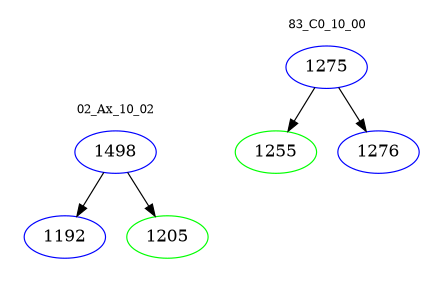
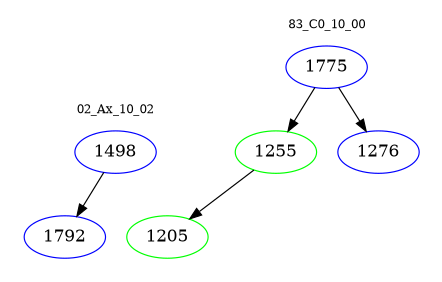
  digraph {
    fontname="DejaVu Serif"
    node [color=blue fontname="DejaVu Serif"]
    edge [color=black fontname="DejaVu Serif"]
    n1 [label=1498]
-   n2 [label=1192]
+   n2 [label=1792]
    n3 [color=green label=1205]
-   n4 [label=1275]
+   n4 [label=1775]
    n5 [color=green label=1255]
    n6 [label=1276]
    subgraph cluster_1 {
      color=white
      fontsize=10
      label="02_Ax_10_02"
      n1
      n2
      n3
    }
    subgraph cluster_2 {
      color=white
      fontsize=10
      label="83_C0_10_00"
      n4
      n5
      n6
    }
    n1 -> n2
-   n1 -> n3
+   n5 -> n3
    n4 -> n5
    n4 -> n6
  }
